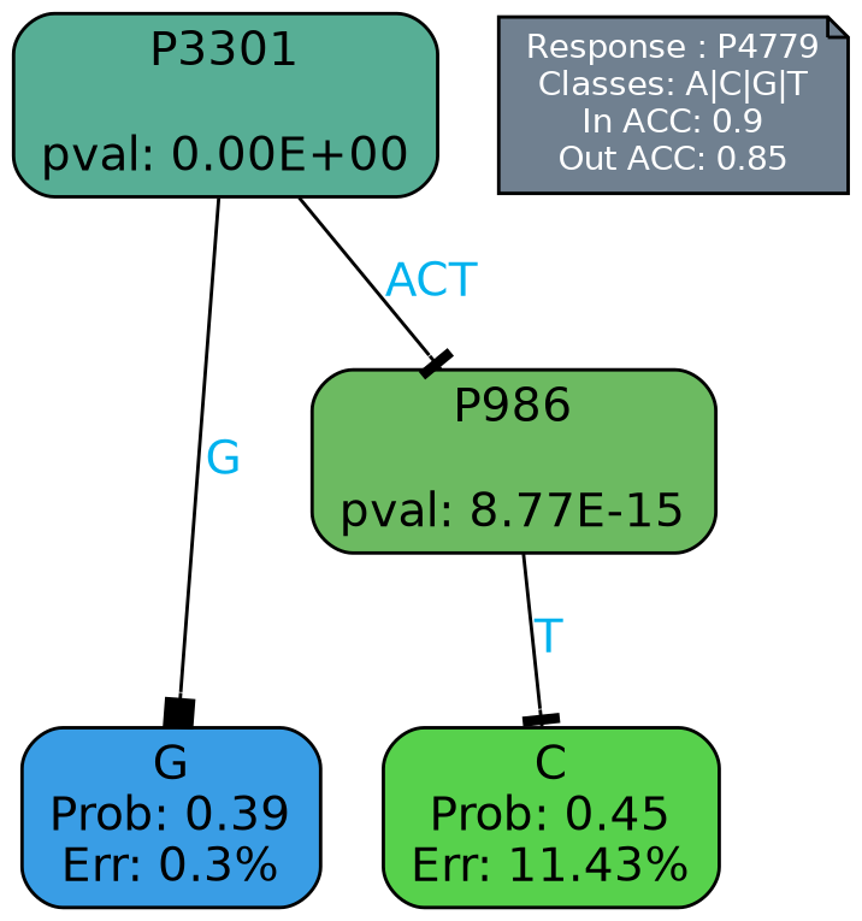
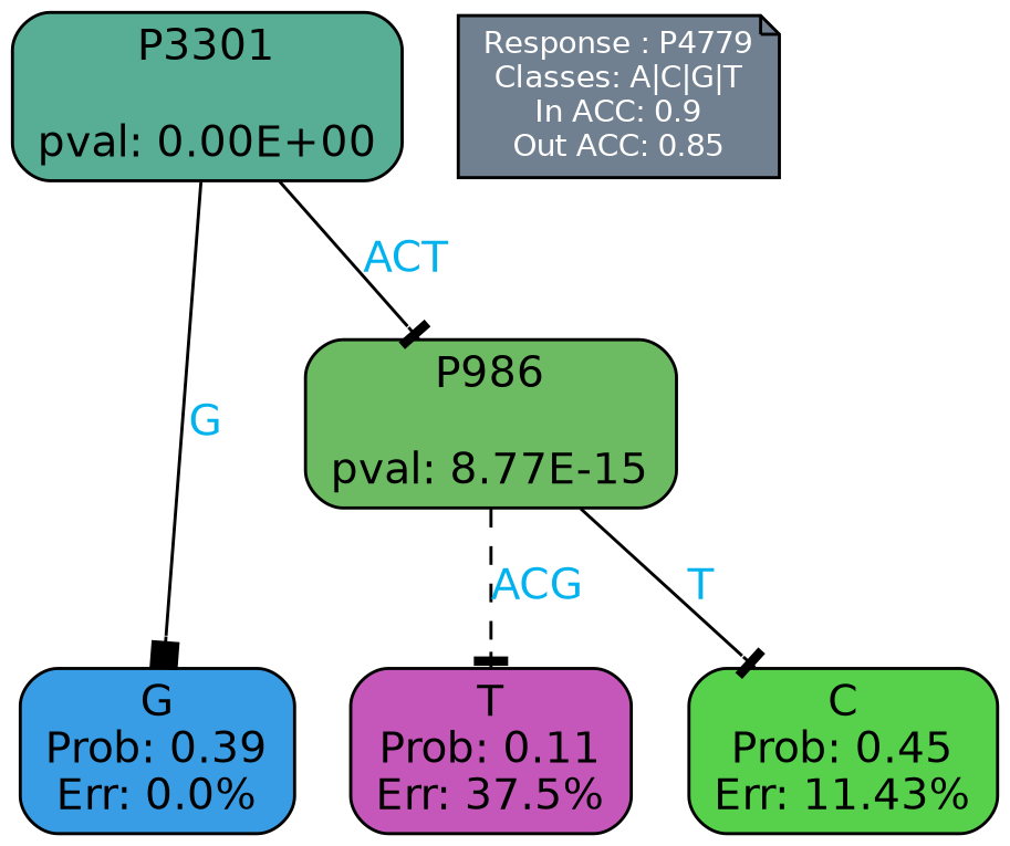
  digraph {
    ranksep=equally
    splines=polylines
    node [color=black fontname=helvetica shape=box style="filled, rounded"]
    edge [arrowhead=tee fontcolor=deepskyblue2 fontname=helvetica style=solid]
+   n1 [fillcolor="#c657ba" label="T\nProb: 0.11\nErr: 37.5%"]
    n2 [fillcolor="#57d14c" label="C\nProb: 0.45\nErr: 11.43%"]
-   n3 [fillcolor="#399de5" label="G\nProb: 0.39\nErr: 0.3%"]
+   n3 [fillcolor="#399de5" label="G\nProb: 0.39\nErr: 0.0%"]
    n4 [align=left fillcolor=slategray fontcolor=white fontsize=10 label="Response : P4779\nClasses: A|C|G|T\nIn ACC: 0.9\nOut ACC: 0.85\n" shape=note style=filled]
    n5 [fillcolor="#57ae95" label="P3301\n\npval: 0.00E+00"]
    n6 [fillcolor="#6cba61" label="P986\n\npval: 8.77E-15"]
    subgraph sub_1 {
      rank=same
+     n1
      n2
      n3
    }
    subgraph sub_2 {
      rank=same
      n4
      n5
    }
    n5 -> n3 [arrowhead=box label=G]
    n5 -> n6 [label=ACT]
+   n6 -> n1 [label=ACG style=dashed]
    n6 -> n2 [label=T]
  }
